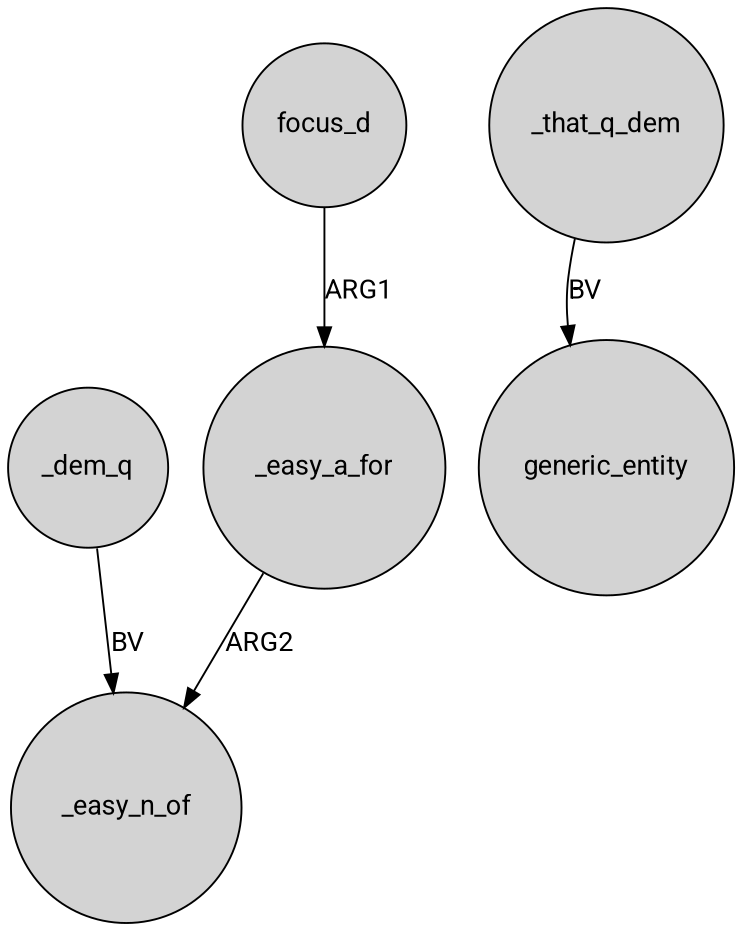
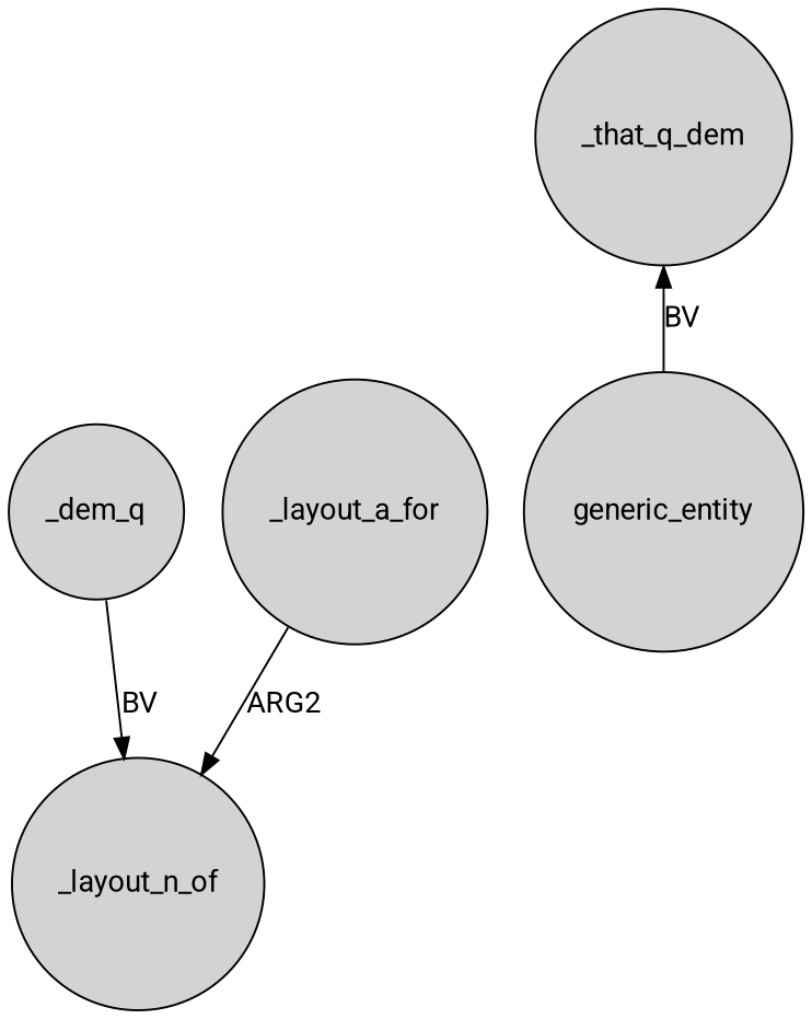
  digraph {
    fontname=Roboto
    node [fontname=Roboto shape=circle style=filled]
    edge [fontname=Roboto]
-   _easy_a_for
-   _layout_n_of [label=_easy_n_of]
-   focus_d
+   _easy_a_for [label=_layout_a_for]
+   _layout_n_of
    _that_q_dem
    generic_entity
    n6 [label=_dem_q]
    _easy_a_for -> _layout_n_of [label=ARG2]
-   focus_d -> _easy_a_for [label=ARG1]
-   _that_q_dem -> generic_entity [label=BV]
+   generic_entity -> _that_q_dem [label=BV]
    n6 -> _layout_n_of [label=BV]
  }
